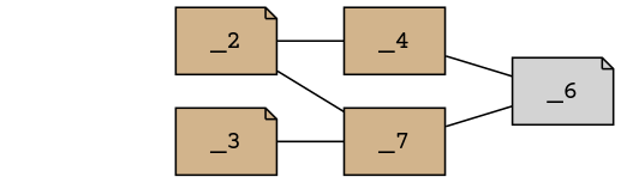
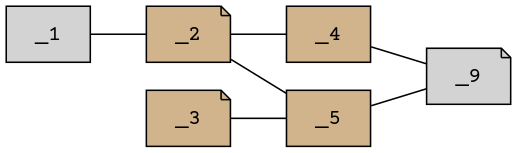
  graph {
    fontname="Courier Prime"
    rankdir=LR
    node [charge=0 chem=1 fillcolor=tan fontname="Courier Prime" shape=box style=filled symbol="C  " x=2.809 y=-0.3184]
    edge [fontname="Courier Prime" valence=1]
+   _1 [chem=2 fillcolor=lightgrey symbol="O  " y=1.2694]
    _2 [shape=note y=0.2694]
    _4 [chem=4 symbol="N  " x=3.618]
-   _5 [x=2.309 y=-1.2694 label=_7]
+   _5 [x=2.309 y=-1.2694]
    _3 [shape=note x=2]
-   _6 [chem=5 fillcolor=lightgrey shape=note symbol="S  " x=3.309 y=-1.2694]
+   _6 [chem=5 fillcolor=lightgrey shape=note symbol="S  " x=3.309 y=-1.2694 label=_9]
+   _1 -- _2 [valence=2]
    _2 -- _4
    _2 -- _5
    _4 -- _6
    _5 -- _6
    _3 -- _5 [valence=2]
  }
